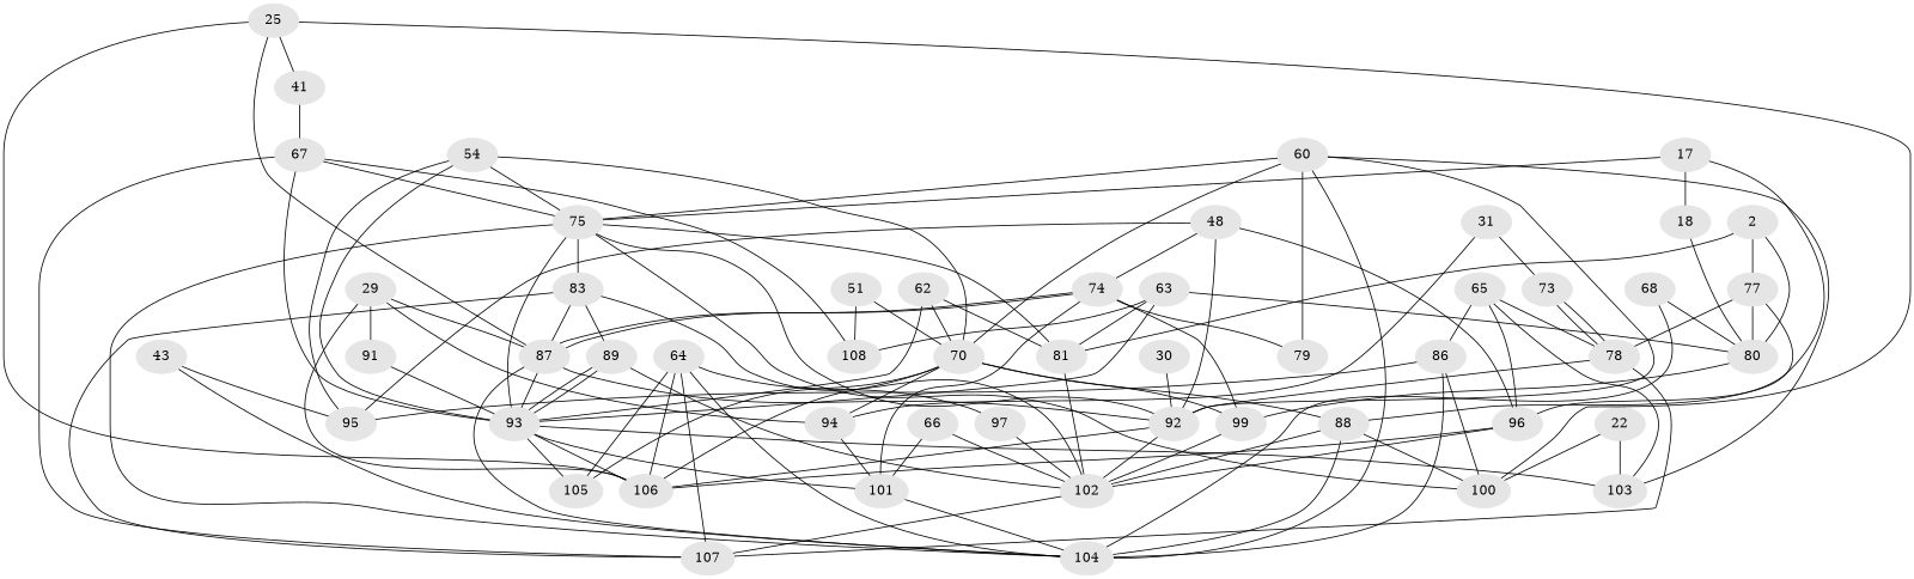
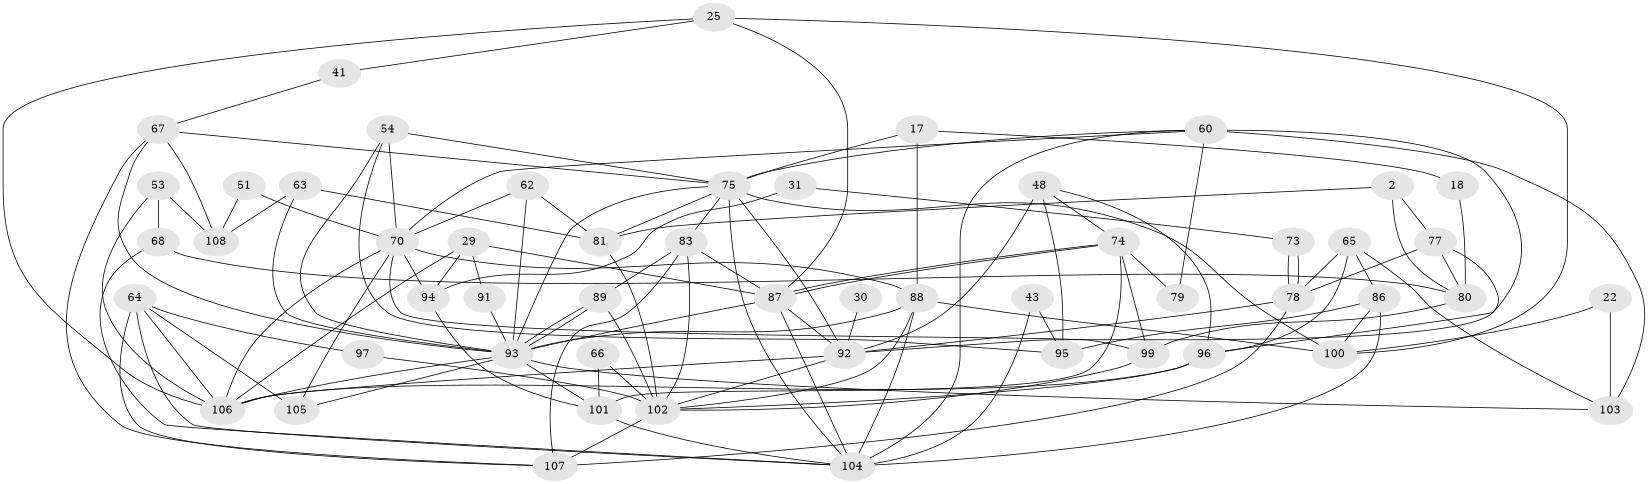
  graph {
    node [color=gray90 style=filled]
    2
    77
    80 [super="+57"]
    81
    96 [super="+52"]
    78
    99
    102 [super="+85+98"]
    17 [super="+14"]
    18
    75 [super="+33+7"]
    88 [super="+76"]
    100 [super="+1"]
    92 [super="+49+50"]
    104 [super="+3+11"]
    93 [super="+13+90+34+35"]
    83 [super="+56"]
    22
    103
    106 [super="+71+69+84"]
    25
    41
    87 [super="+58"]
    67 [super="+36"]
    29
    91
    94
    101
    30
    31
    73
    108
    107 [super="+5"]
    43
    95
    48 [super="+27"]
    74 [super="+19"]
    79
    65 [super="+55"]
    86 [super="+6"]
    70 [super="+39+42"]
    51
    105
+   53
    68
    54
    60 [super="+20+59"]
    62 [super="+44"]
    63 [super="+61"]
    64 [super="+16"]
    97 [super="+21"]
    66
    89
    2 -- 77
    2 -- 80
    2 -- 81
    77 -- 80
    77 -- 96
    77 -- 78
    80 -- 99 [weight=2]
    81 -- 102
    96 -- 102 [weight=2]
    96 -- 106 [weight=3]
    78 -- 92
    78 -- 107
    99 -- 102
    102 -- 107
    17 -- 18
    17 -- 75 [weight=2]
    17 -- 88 [weight=2]
    18 -- 80
    75 -- 81
    75 -- 100
    75 -- 92
    75 -- 104 [weight=2]
    75 -- 93
    75 -- 83 [weight=2]
    88 -- 102
    88 -- 100
    88 -- 104 [weight=3]
+   88 -- 93 [weight=3]
    92 -- 102 [weight=2]
    92 -- 106
    93 -- 103
    93 -- 106 [weight=2]
    93 -- 101
    93 -- 105
    83 -- 102
    83 -- 87 [weight=2]
    83 -- 107
    83 -- 89
    22 -- 100
    22 -- 103 [weight=2]
    25 -- 100
    25 -- 106
    25 -- 41
    25 -- 87
    41 -- 67
    87 -- 92
    87 -- 104
    87 -- 93
    67 -- 75
    67 -- 93 [weight=2]
    67 -- 108
    67 -- 107
    29 -- 106
    29 -- 87
    29 -- 91
    29 -- 94
    91 -- 93
    94 -- 101
    101 -- 104
    30 -- 92 [weight=2]
    31 -- 94
    31 -- 73
    73 -- 78
    73 -- 78
    43 -- 104
    43 -- 95
    48 -- 96
    48 -- 92 [weight=3]
    48 -- 95
    48 -- 74
    74 -- 99
    74 -- 87
    74 -- 87
    74 -- 101
    74 -- 79
    65 -- 96
    65 -- 78 [weight=2]
    65 -- 103
    65 -- 86
    86 -- 100
    86 -- 104
    86 -- 95
    70 -- 99
    70 -- 88
    70 -- 106 [weight=2]
    70 -- 94
    70 -- 105
    51 -- 108
    51 -- 70
+   53 -- 106
+   53 -- 108
+   53 -- 68
    68 -- 80 [weight=2]
    68 -- 104
    54 -- 75
    54 -- 93
    54 -- 95
    54 -- 70
    60 -- 75
    60 -- 92 [weight=2]
    60 -- 104
    60 -- 103
    60 -- 79 [weight=3]
    60 -- 70
    62 -- 81
    62 -- 93
    62 -- 70
-   63 -- 80
    63 -- 81 [weight=2]
    63 -- 93
    63 -- 108
    64 -- 104
    64 -- 106 [weight=3]
    64 -- 107
    64 -- 105
    64 -- 97 [weight=2]
    97 -- 102 [weight=2]
    66 -- 102
    66 -- 101
    89 -- 102
    89 -- 93
    89 -- 93
  }
